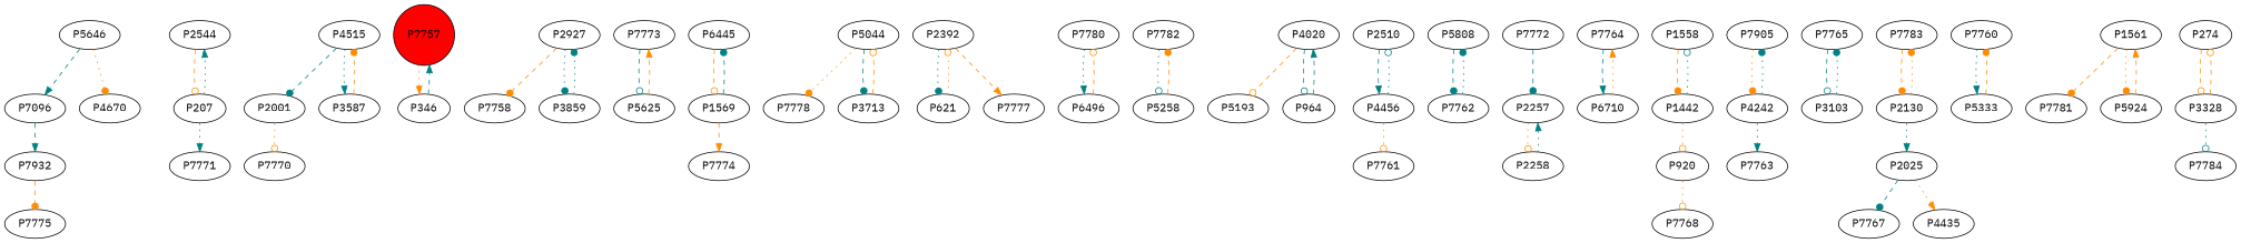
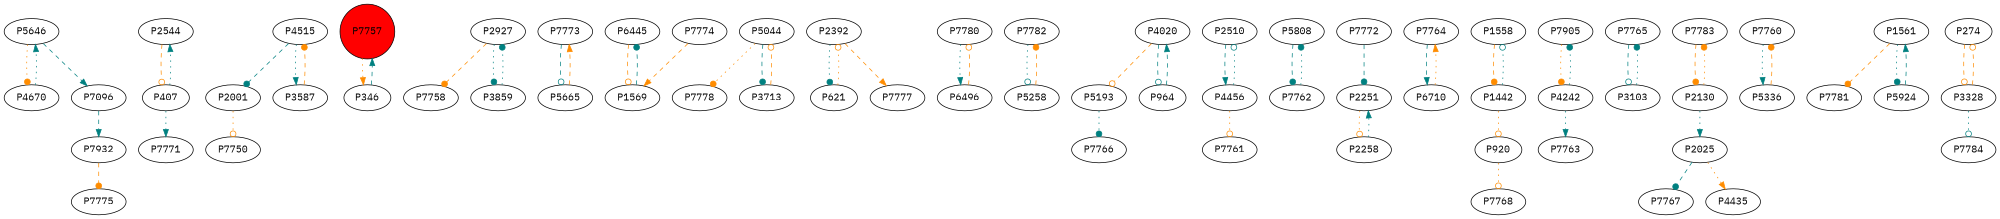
  digraph {
    fontname="IBM Plex Mono"
    node [fontname="IBM Plex Mono"]
    edge [arrowhead=dot color=teal fontname="IBM Plex Mono" style=dashed]
    P7096
    P7932
    P7775
    P2544
-   P207
+   P207 [label=P407]
    P7771
    P2001
-   P7770
+   P7770 [label=P7750]
    P7757 [fillcolor=red shape=circle style=filled]
    P346
    P2927
    P7758
    P3859
    P7773
-   P5625
+   P5625 [label=P5665]
    P6445
    P1569
    P7774
    P5044
    P7778
    P3713
    P2392
    P621
    P7777
    P7780
    P6496
    P7782
    P5258
    P4020
    P5193
    P964
+   P7766
    n33 [label=P2510]
    P4456
    P7761
    P5808
    P7762
    P4670
    P5646
-   P2251 [label=P2257]
+   P2251
    P2258
    P7772
    P7764
    P6710
    P1558
    P1442
    P920
    P7768
    P7905
    P4242
    P7763
    P7765
    P3103
    P7783
    P2130
    P2025
    P7767
    P4435
    P7760
-   P5333
+   P5333 [label=P5336]
    P1561
    P7781
    P5924
    P4515
    P3587
    P274
    P3328
    P7784
    P7096 -> P7932 [arrowhead=normal]
    P7932 -> P7775 [color=darkorange]
    P2544 -> P207 [arrowhead=odot color=darkorange]
    P207 -> P2544 [arrowhead=normal style=dotted]
    P207 -> P7771 [arrowhead=normal style=dotted]
    P2001 -> P7770 [arrowhead=odot color=darkorange style=dotted]
    P7757 -> P346 [arrowhead=normal color=darkorange style=dotted]
    P346 -> P7757 [arrowhead=normal]
    P2927 -> P7758 [color=darkorange]
    P2927 -> P3859 [style=dotted]
    P3859 -> P2927 [style=dotted]
    P7773 -> P5625 [arrowhead=odot]
    P5625 -> P7773 [arrowhead=normal color=darkorange]
    P6445 -> P1569 [arrowhead=odot color=darkorange]
    P1569 -> P6445
-   P1569 -> P7774 [arrowhead=normal color=darkorange]
+   P7774 -> P1569 [arrowhead=normal color=darkorange]
    P5044 -> P7778 [color=darkorange style=dotted]
    P5044 -> P3713
    P3713 -> P5044 [arrowhead=odot color=darkorange]
    P2392 -> P621 [style=dotted]
    P2392 -> P7777 [arrowhead=normal color=darkorange]
    P621 -> P2392 [arrowhead=odot color=darkorange style=dotted]
    P7780 -> P6496 [arrowhead=normal style=dotted]
    P6496 -> P7780 [arrowhead=odot color=darkorange]
    P7782 -> P5258 [arrowhead=odot style=dotted]
    P5258 -> P7782 [color=darkorange]
    P4020 -> P5193 [arrowhead=odot color=darkorange]
    P4020 -> P964 [arrowhead=odot]
+   P5193 -> P7766 [style=dotted]
    P964 -> P4020 [arrowhead=normal]
    n33 -> P4456 [arrowhead=normal]
    P4456 -> n33 [arrowhead=odot style=dotted]
    P4456 -> P7761 [arrowhead=odot color=darkorange style=dotted]
    P5808 -> P7762
    P7762 -> P5808 [style=dotted]
+   P4670 -> P5646 [arrowhead=normal style=dotted]
    P5646 -> P7096 [arrowhead=normal]
    P5646 -> P4670 [color=darkorange style=dotted]
    P2251 -> P2258 [arrowhead=odot color=darkorange style=dotted]
    P2258 -> P2251 [arrowhead=normal style=dotted]
    P7772 -> P2251
    P7764 -> P6710 [arrowhead=normal]
    P6710 -> P7764 [arrowhead=normal color=darkorange style=dotted]
    P1558 -> P1442 [color=darkorange]
    P1442 -> P1558 [arrowhead=odot style=dotted]
    P1442 -> P920 [arrowhead=odot color=darkorange style=dotted]
    P920 -> P7768 [arrowhead=odot color=darkorange style=dotted]
    P7905 -> P4242 [color=darkorange style=dotted]
    P4242 -> P7905 [style=dotted]
    P4242 -> P7763 [arrowhead=normal style=dotted]
    P7765 -> P3103 [arrowhead=odot]
    P3103 -> P7765 [style=dotted]
    P7783 -> P2130 [color=darkorange]
    P2130 -> P7783 [color=darkorange style=dotted]
    P2130 -> P2025 [arrowhead=normal style=dotted]
    P2025 -> P7767
    P2025 -> P4435 [arrowhead=normal color=darkorange style=dotted]
    P7760 -> P5333 [arrowhead=normal style=dotted]
    P5333 -> P7760 [color=darkorange]
    P1561 -> P7781 [color=darkorange]
-   P1561 -> P5924 [color=darkorange style=dotted]
-   P5924 -> P1561 [arrowhead=normal color=darkorange]
+   P1561 -> P5924 [style=dotted]
+   P5924 -> P1561 [arrowhead=normal]
    P4515 -> P2001
    P4515 -> P3587 [arrowhead=normal style=dotted]
    P3587 -> P4515 [color=darkorange]
    P274 -> P3328 [arrowhead=odot color=darkorange]
    P3328 -> P274 [arrowhead=odot color=darkorange]
    P3328 -> P7784 [arrowhead=odot style=dotted]
  }
